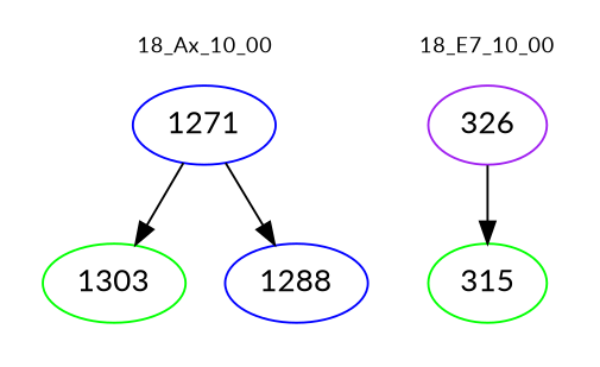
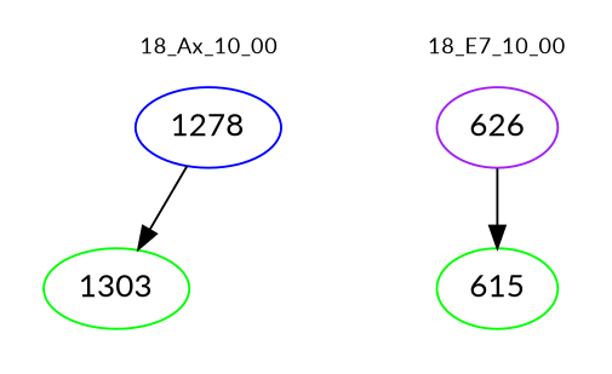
  digraph {
    fontname=Lato
    node [color=blue fontname=Lato]
    edge [color=black fontname=Lato]
-   n1 [label=1271]
+   n1 [label=1278]
    n2 [color=green label=1303]
-   n3 [label=1288]
-   n4 [color=purple label=326]
-   n5 [color=green label=315]
+   n4 [color=purple label=626]
+   n5 [color=green label=615]
    subgraph cluster_1 {
      color=white
      fontsize=10
      label="18_Ax_10_00"
      n1
      n2
-     n3
    }
    subgraph cluster_2 {
      color=white
      fontsize=10
      label="18_E7_10_00"
      n4
      n5
    }
    n1 -> n2
-   n1 -> n3
    n4 -> n5
  }
